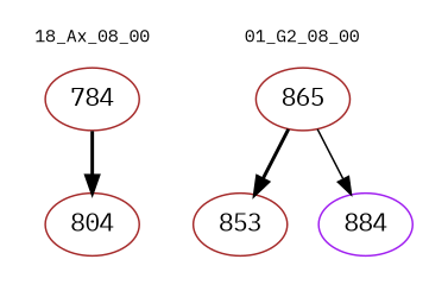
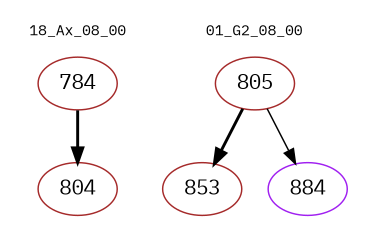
  digraph {
    fontname="IBM Plex Mono"
    node [color=brown fontname="IBM Plex Mono"]
    edge [color=black fontname="IBM Plex Mono" style=bold]
    n1 [label=784]
    n2 [label=804]
-   n3 [label=865]
+   n3 [label=805]
    n4 [label=853]
    n5 [color=purple label=884]
    subgraph cluster_1 {
      color=white
      fontsize=10
      label="18_Ax_08_00"
      n1
      n2
    }
    subgraph cluster_2 {
      color=white
      fontsize=10
      label="01_G2_08_00"
      n3
      n4
      n5
    }
    n1 -> n2
    n3 -> n4
    n3 -> n5 [style=solid]
  }
